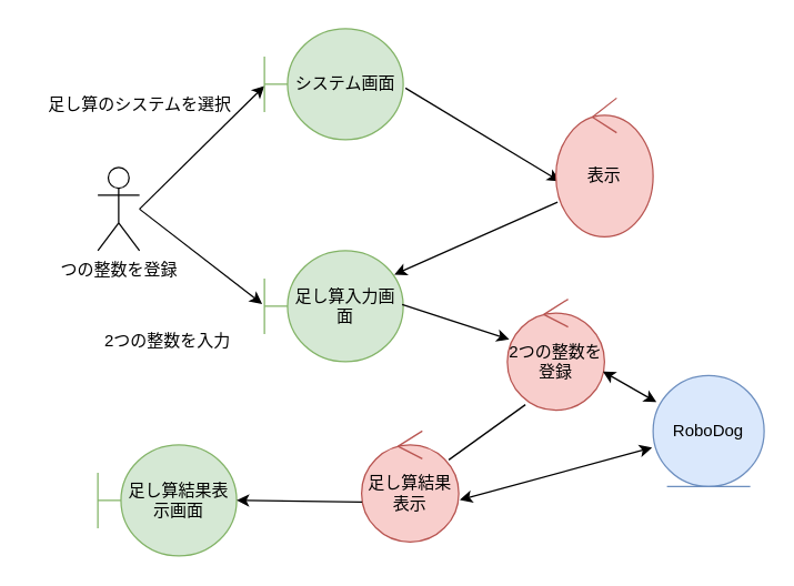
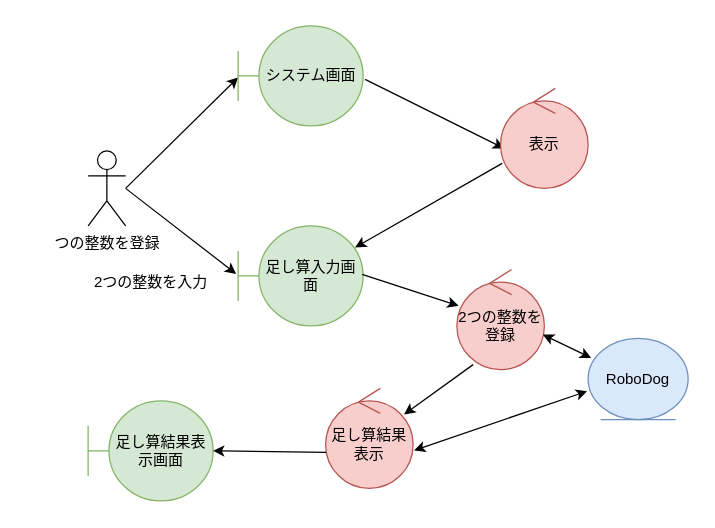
  <mxCell id="0" />
  <mxCell id="1" parent="0" />
  <mxCell id="2" value="つの整数を登録" style="shape=umlActor;verticalLabelPosition=bottom;verticalAlign=top;html=1;" vertex="1" parent="1"><mxGeometry x="70" y="120" width="30" height="60" as="geometry" /></mxCell>
  <mxCell id="3" value="" style="endArrow=classic;html=1;entryX=0;entryY=0.515;entryDx=0;entryDy=0;entryPerimeter=0;" edge="1" parent="1" target="4"><mxGeometry width="50" height="50" relative="1" as="geometry"><mxPoint x="100" y="150" as="sourcePoint" /><mxPoint x="170" y="110" as="targetPoint" /></mxGeometry></mxCell>
  <mxCell id="4" value="システム画面" style="shape=umlBoundary;whiteSpace=wrap;html=1;fillColor=#d5e8d4;strokeColor=#82b366;" vertex="1" parent="1"><mxGeometry x="190" y="20" width="100" height="80" as="geometry" /></mxCell>
  <mxCell id="5" value="足し算入力画面" style="shape=umlBoundary;whiteSpace=wrap;html=1;fillColor=#d5e8d4;strokeColor=#82b366;" vertex="1" parent="1"><mxGeometry x="190" y="180" width="100" height="80" as="geometry" /></mxCell>
  <mxCell id="6" value="" style="endArrow=classic;html=1;entryX=-0.016;entryY=0.48;entryDx=0;entryDy=0;entryPerimeter=0;" edge="1" parent="1" target="5"><mxGeometry width="50" height="50" relative="1" as="geometry"><mxPoint x="100" y="150" as="sourcePoint" /><mxPoint x="180" y="120" as="targetPoint" /></mxGeometry></mxCell>
  <mxCell id="7" value="" style="endArrow=classic;html=1;exitX=1.016;exitY=0.535;exitDx=0;exitDy=0;exitPerimeter=0;entryX=0.04;entryY=0.6;entryDx=0;entryDy=0;entryPerimeter=0;" edge="1" parent="1" source="4" target="8"><mxGeometry width="50" height="50" relative="1" as="geometry"><mxPoint x="320" y="139" as="sourcePoint" /><mxPoint x="391.6" y="98" as="targetPoint" /></mxGeometry></mxCell>
- <mxCell id="8" value="表示" style="ellipse;shape=umlControl;whiteSpace=wrap;html=1;fillColor=#f8cecc;strokeColor=#b85450;" vertex="1" parent="1"><mxGeometry x="400" y="70" width="70" height="100" as="geometry" /></mxCell>
+ <mxCell id="8" value="表示" style="ellipse;shape=umlControl;whiteSpace=wrap;html=1;fillColor=#f8cecc;strokeColor=#b85450;" vertex="1" parent="1"><mxGeometry x="400" y="70" width="70" height="80" as="geometry" /></mxCell>
  <mxCell id="9" value="" style="endArrow=classic;html=1;exitX=0.017;exitY=0.75;exitDx=0;exitDy=0;exitPerimeter=0;entryX=0.936;entryY=0.215;entryDx=0;entryDy=0;entryPerimeter=0;" edge="1" parent="1" source="8" target="5"><mxGeometry width="50" height="50" relative="1" as="geometry"><mxPoint x="370" y="180" as="sourcePoint" /><mxPoint x="481" y="235" as="targetPoint" /></mxGeometry></mxCell>
  <mxCell id="10" value="" style="endArrow=classic;html=1;exitX=0.992;exitY=0.485;exitDx=0;exitDy=0;exitPerimeter=0;" edge="1" parent="1" source="5" target="11"><mxGeometry width="50" height="50" relative="1" as="geometry"><mxPoint x="340" y="220" as="sourcePoint" /><mxPoint x="370" y="240" as="targetPoint" /></mxGeometry></mxCell>
  <mxCell id="11" value="2つの整数を登録" style="ellipse;shape=umlControl;whiteSpace=wrap;html=1;fillColor=#f8cecc;strokeColor=#b85450;" vertex="1" parent="1"><mxGeometry x="365" y="215" width="70" height="80" as="geometry" /></mxCell>
- <mxCell id="12" value="" style="endArrow=none;html=1;exitX=0.186;exitY=0.95;exitDx=0;exitDy=0;exitPerimeter=0;entryX=0.897;entryY=0.26;entryDx=0;entryDy=0;entryPerimeter=0;" edge="1" parent="1" source="11" target="13"><mxGeometry width="50" height="50" relative="1" as="geometry"><mxPoint x="382" y="290" as="sourcePoint" /><mxPoint x="320" y="320" as="targetPoint" /></mxGeometry></mxCell>
+ <mxCell id="12" value="" style="endArrow=classic;html=1;exitX=0.186;exitY=0.95;exitDx=0;exitDy=0;exitPerimeter=0;entryX=0.897;entryY=0.26;entryDx=0;entryDy=0;entryPerimeter=0;" edge="1" parent="1" source="11" target="13"><mxGeometry width="50" height="50" relative="1" as="geometry"><mxPoint x="382" y="290" as="sourcePoint" /><mxPoint x="320" y="320" as="targetPoint" /></mxGeometry></mxCell>
  <mxCell id="13" value="足し算結果表示" style="ellipse;shape=umlControl;whiteSpace=wrap;html=1;fillColor=#f8cecc;strokeColor=#b85450;" vertex="1" parent="1"><mxGeometry x="260" y="310" width="70" height="80" as="geometry" /></mxCell>
  <mxCell id="14" value="足し算結果表示画面" style="shape=umlBoundary;whiteSpace=wrap;html=1;fillColor=#d5e8d4;strokeColor=#82b366;" vertex="1" parent="1"><mxGeometry x="70" y="320" width="100" height="80" as="geometry" /></mxCell>
  <mxCell id="15" value="" style="endArrow=classic;html=1;exitX=0.006;exitY=0.64;exitDx=0;exitDy=0;exitPerimeter=0;" edge="1" parent="1" source="13"><mxGeometry width="50" height="50" relative="1" as="geometry"><mxPoint x="229" y="320" as="sourcePoint" /><mxPoint x="170" y="360" as="targetPoint" /></mxGeometry></mxCell>
- <mxCell id="16" value="RoboDog" style="ellipse;shape=umlEntity;whiteSpace=wrap;html=1;fillColor=#dae8fc;strokeColor=#6c8ebf;" vertex="1" parent="1"><mxGeometry x="470" y="270" width="80" height="80" as="geometry" /></mxCell>
+ <mxCell id="16" value="RoboDog" style="ellipse;shape=umlEntity;whiteSpace=wrap;html=1;fillColor=#dae8fc;strokeColor=#6c8ebf;" vertex="1" parent="1"><mxGeometry x="470" y="270" width="80" height="65" as="geometry" /></mxCell>
  <mxCell id="17" value="" style="endArrow=classic;startArrow=classic;html=1;entryX=0.983;entryY=0.65;entryDx=0;entryDy=0;entryPerimeter=0;exitX=0.03;exitY=0.24;exitDx=0;exitDy=0;exitPerimeter=0;" edge="1" parent="1" source="16" target="11"><mxGeometry width="50" height="50" relative="1" as="geometry"><mxPoint x="380" y="340" as="sourcePoint" /><mxPoint x="430" y="290" as="targetPoint" /></mxGeometry></mxCell>
  <mxCell id="18" value="" style="endArrow=classic;startArrow=classic;html=1;entryX=1.011;entryY=0.62;entryDx=0;entryDy=0;entryPerimeter=0;exitX=-0.01;exitY=0.65;exitDx=0;exitDy=0;exitPerimeter=0;" edge="1" parent="1" source="16" target="13"><mxGeometry width="50" height="50" relative="1" as="geometry"><mxPoint x="443" y="347" as="sourcePoint" /><mxPoint x="390" y="320" as="targetPoint" /></mxGeometry></mxCell>
- <mxCell id="19" value="足し算のシステムを選択" style="text;html=1;align=center;verticalAlign=middle;resizable=0;points=[];autosize=1;strokeColor=none;fillColor=none;" vertex="1" parent="1"><mxGeometry x="20" y="60" width="160" height="30" as="geometry" /></mxCell>
- <mxCell id="20" value="2つの整数を入力" style="text;html=1;align=center;verticalAlign=middle;resizable=0;points=[];autosize=1;strokeColor=none;fillColor=none;" vertex="1" parent="1"><mxGeometry x="65" y="230" width="110" height="30" as="geometry" /></mxCell>
+ <mxCell id="20" value="2つの整数を入力" style="text;html=1;align=center;verticalAlign=middle;resizable=0;points=[];autosize=1;strokeColor=none;fillColor=none;" vertex="1" parent="1"><mxGeometry x="65" y="210" width="110" height="30" as="geometry" /></mxCell>
